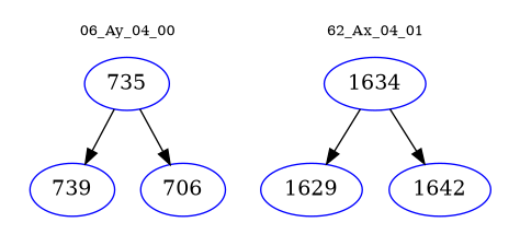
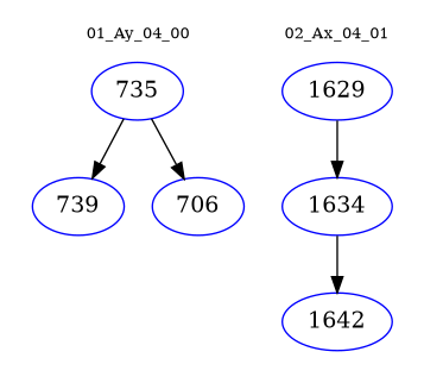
  digraph {
    node [color=blue]
    edge [color=black]
    n1 [label=735]
    n2 [label=739]
    n3 [label=706]
    n4 [label=1629]
    n5 [label=1634]
    n6 [label=1642]
    subgraph cluster_1 {
      color=white
      fontsize=10
-     label="06_Ay_04_00"
+     label="01_Ay_04_00"
      n1
      n2
      n3
    }
    subgraph cluster_2 {
      color=white
      fontsize=10
-     label="62_Ax_04_01"
+     label="02_Ax_04_01"
      n4
      n5
      n6
    }
    n1 -> n2
    n1 -> n3
-   n5 -> n4
+   n4 -> n5
    n5 -> n6
  }
